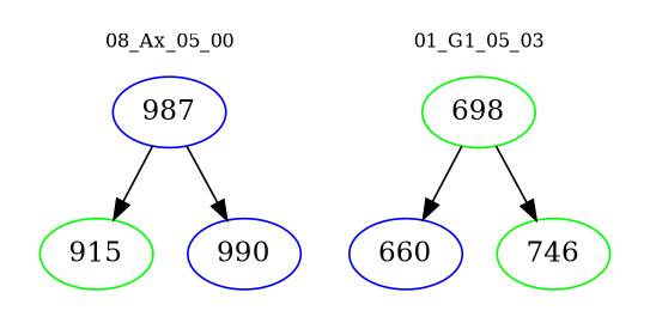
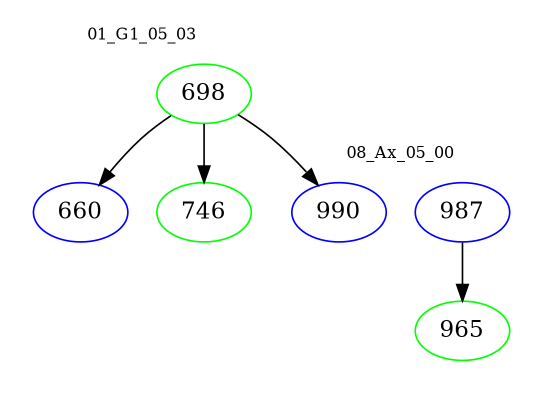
  digraph {
    node [color=blue]
    edge [color=black]
    n1 [label=987]
-   n2 [color=green label=915]
+   n2 [color=green label=965]
    n3 [label=990]
    n4 [color=green label=698]
    n5 [label=660]
    n6 [color=green label=746]
    subgraph cluster_1 {
      color=white
      fontsize=10
      label="08_Ax_05_00"
      n1
      n2
      n3
    }
    subgraph cluster_2 {
      color=white
      fontsize=10
      label="01_G1_05_03"
      n4
      n5
      n6
    }
    n1 -> n2
-   n1 -> n3
+   n4 -> n3
    n4 -> n5
    n4 -> n6
  }
